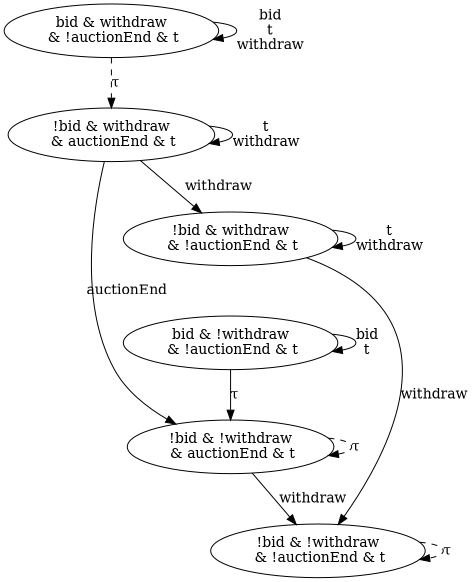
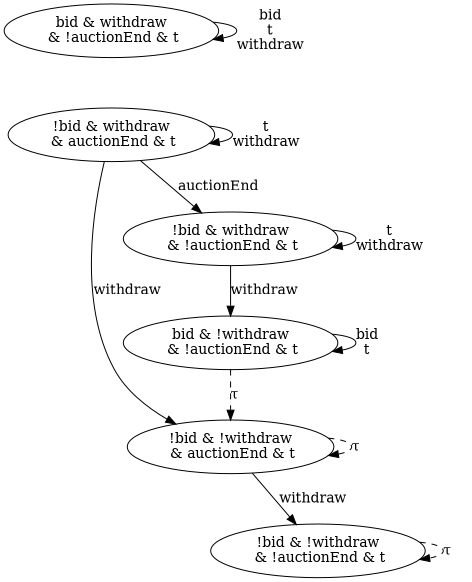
  digraph {
    edge [color=black]
    n1 [label="!bid & !withdraw\n & auctionEnd & t\n"]
    n2 [label="!bid & !withdraw\n & !auctionEnd & t\n"]
    n3 [label="bid & !withdraw\n & !auctionEnd & t\n"]
    n4 [label="!bid & withdraw\n & auctionEnd & t\n"]
    n5 [label="!bid & withdraw\n & !auctionEnd & t\n"]
    n6 [label="bid & withdraw\n & !auctionEnd & t\n"]
    n1 -> n1 [label="τ" style=dashed]
    n1 -> n2 [label=withdraw]
    n2 -> n2 [label="τ" style=dashed]
-   n3 -> n1 [label="τ" style=solid]
+   n3 -> n1 [label="τ" style=dashed]
    n3 -> n3 [label="bid\nt"]
-   n4 -> n1 [label=auctionEnd]
+   n4 -> n1 [label=withdraw]
    n4 -> n4 [label="t\nwithdraw"]
-   n4 -> n5 [label=withdraw]
-   n5 -> n2 [label=withdraw]
+   n4 -> n5 [label=auctionEnd]
+   n5 -> n3 [label=withdraw]
    n5 -> n5 [label="t\nwithdraw"]
-   n6 -> n4 [label="τ" style=dashed]
    n6 -> n6 [label="bid\nt\nwithdraw"]
  }
